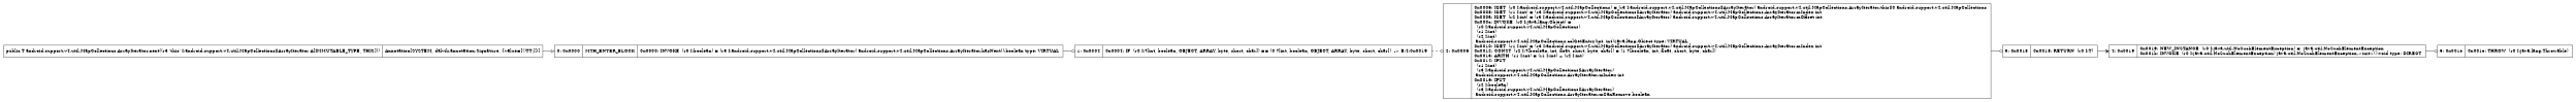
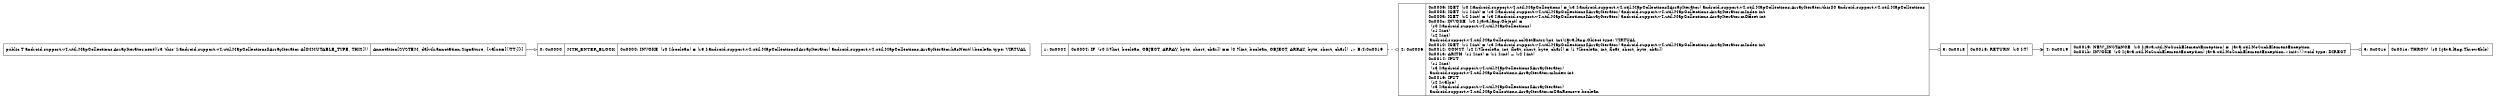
  digraph {
    rankdir=LR
    node [shape=record]
    edge [arrowhead=odot]
    n1 [label="{0\:\ 0x0000|MTH_ENTER_BLOCK\l|0x0000: INVOKE  (r0 I:boolean) = (r3 I:android.support.v4.util.MapCollections$ArrayIterator) android.support.v4.util.MapCollections.ArrayIterator.hasNext():boolean type: VIRTUAL \l}"]
    n2 [label="{1\:\ 0x0004|0x0004: IF  (r0 I:?[int, boolean, OBJECT, ARRAY, byte, short, char]) == (0 ?[int, boolean, OBJECT, ARRAY, byte, short, char])  \-\> B:4:0x0019 \l}"]
-   n3 [label="{2\:\ 0x0006|0x0006: IGET  (r0 I:android.support.v4.util.MapCollections) = (r3 I:android.support.v4.util.MapCollections$ArrayIterator) android.support.v4.util.MapCollections.ArrayIterator.this$0 android.support.v4.util.MapCollections \l0x0008: IGET  (r1 I:int) = (r3 I:android.support.v4.util.MapCollections$ArrayIterator) android.support.v4.util.MapCollections.ArrayIterator.mIndex int \l0x000a: IGET  (r2 I:int) = (r3 I:android.support.v4.util.MapCollections$ArrayIterator) android.support.v4.util.MapCollections.ArrayIterator.mOffset int \l0x000c: INVOKE  (r0 I:java.lang.Object) = \l  (r0 I:android.support.v4.util.MapCollections)\l  (r1 I:int)\l  (r2 I:int)\l android.support.v4.util.MapCollections.colGetEntry(int, int):java.lang.Object type: VIRTUAL \l0x0010: IGET  (r1 I:int) = (r3 I:android.support.v4.util.MapCollections$ArrayIterator) android.support.v4.util.MapCollections.ArrayIterator.mIndex int \l0x0012: CONST  (r2 I:?[boolean, int, float, short, byte, char]) = (1 ?[boolean, int, float, short, byte, char]) \l0x0013: ARITH  (r1 I:int) = (r1 I:int) + (r2 I:int) \l0x0014: IPUT  \l  (r1 I:int)\l  (r3 I:android.support.v4.util.MapCollections$ArrayIterator)\l android.support.v4.util.MapCollections.ArrayIterator.mIndex int \l0x0016: IPUT  \l  (r2 I:boolean)\l  (r3 I:android.support.v4.util.MapCollections$ArrayIterator)\l android.support.v4.util.MapCollections.ArrayIterator.mCanRemove boolean \l}"]
+   n3 [label="{2\:\ 0x0006|0x0006: IGET  (r0 I:android.support.v4.util.MapCollections) = (r3 I:android.support.v4.util.MapCollections$ArrayIterator) android.support.v4.util.MapCollections.ArrayIterator.this$0 android.support.v4.util.MapCollections \l0x0008: IGET  (r1 I:int) = (r3 I:android.support.v4.util.MapCollections$ArrayIterator) android.support.v4.util.MapCollections.ArrayIterator.mIndex int \l0x000a: IGET  (r2 I:int) = (r3 I:android.support.v4.util.MapCollections$ArrayIterator) android.support.v4.util.MapCollections.ArrayIterator.mOffset int \l0x000c: INVOKE  (r0 I:java.lang.Object) = \l  (r0 I:android.support.v4.util.MapCollections)\l  (r1 I:int)\l  (r2 I:int)\l android.support.v4.util.MapCollections.colGetEntry(int, int):java.lang.Object type: VIRTUAL \l0x0010: IGET  (r1 I:int) = (r3 I:android.support.v4.util.MapCollections$ArrayIterator) android.support.v4.util.MapCollections.ArrayIterator.mIndex int \l0x0012: CONST  (r2 I:?[boolean, int, float, short, byte, char]) = (1 ?[boolean, int, float, short, byte, char]) \l0x0013: ARITH  (r1 I:int) = (r1 I:int) + (r2 I:int) \l0x0014: IPUT  \l  (r1 I:int)\l  (r3 I:android.support.v4.util.MapCollections$ArrayIterator)\l android.support.v4.util.MapCollections.ArrayIterator.mIndex int \l0x0016: IPUT  \l  (r2 I:value)\l  (r3 I:android.support.v4.util.MapCollections$ArrayIterator)\l android.support.v4.util.MapCollections.ArrayIterator.mCanRemove boolean \l}"]
    n4 [label="{3\:\ 0x0018|0x0018: RETURN  (r0 I:T) \l}"]
    n5 [label="{4\:\ 0x0019|0x0019: NEW_INSTANCE  (r0 I:java.util.NoSuchElementException) =  java.util.NoSuchElementException \l0x001b: INVOKE  (r0 I:java.util.NoSuchElementException) java.util.NoSuchElementException.\<init\>():void type: DIRECT \l}"]
    n6 [label="{5\:\ 0x001e|0x001e: THROW  (r0 I:java.lang.Throwable) \l}"]
    n7 [label="{public T android.support.v4.util.MapCollections.ArrayIterator.next((r3 'this' I:android.support.v4.util.MapCollections$ArrayIterator A[IMMUTABLE_TYPE, THIS]))  | Annotation[SYSTEM, dalvik.annotation.Signature, \{value=[()TT;]\}]\l}"]
-   n1 -> n2
    n2 -> n3 [style=dashed]
    n3 -> n4
    n4 -> n5 [arrowhead=vee]
    n5 -> n6
    n7 -> n1 [arrowhead=onormal]
  }
